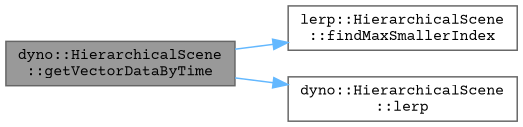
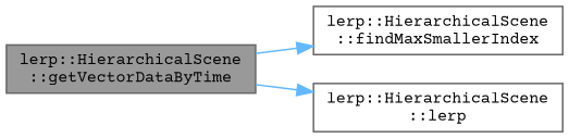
  digraph {
    fontname="Courier Prime"
    rankdir=LR
    node [color=grey40 fillcolor=white fontname="Courier Prime" fontsize=10 shape=box style=filled]
    edge [color=steelblue1 fontname="Courier Prime" fontsize=10 labelfontname=Helvetica labelfontsize=10 style=solid]
-   n1 [color=gray40 fillcolor=grey60 fontcolor=black height=0.2 label="dyno::HierarchicalScene\l::getVectorDataByTime" width=0.4]
+   n1 [color=gray40 fillcolor=grey60 fontcolor=black height=0.2 label="lerp::HierarchicalScene\l::getVectorDataByTime" width=0.4]
    n2 [height=0.2 label="lerp::HierarchicalScene\l::findMaxSmallerIndex" width=0.4]
-   n3 [height=0.2 label="dyno::HierarchicalScene\l::lerp" width=0.4]
+   n3 [height=0.2 label="lerp::HierarchicalScene\l::lerp" width=0.4]
    n1 -> n2
    n1 -> n3
  }
